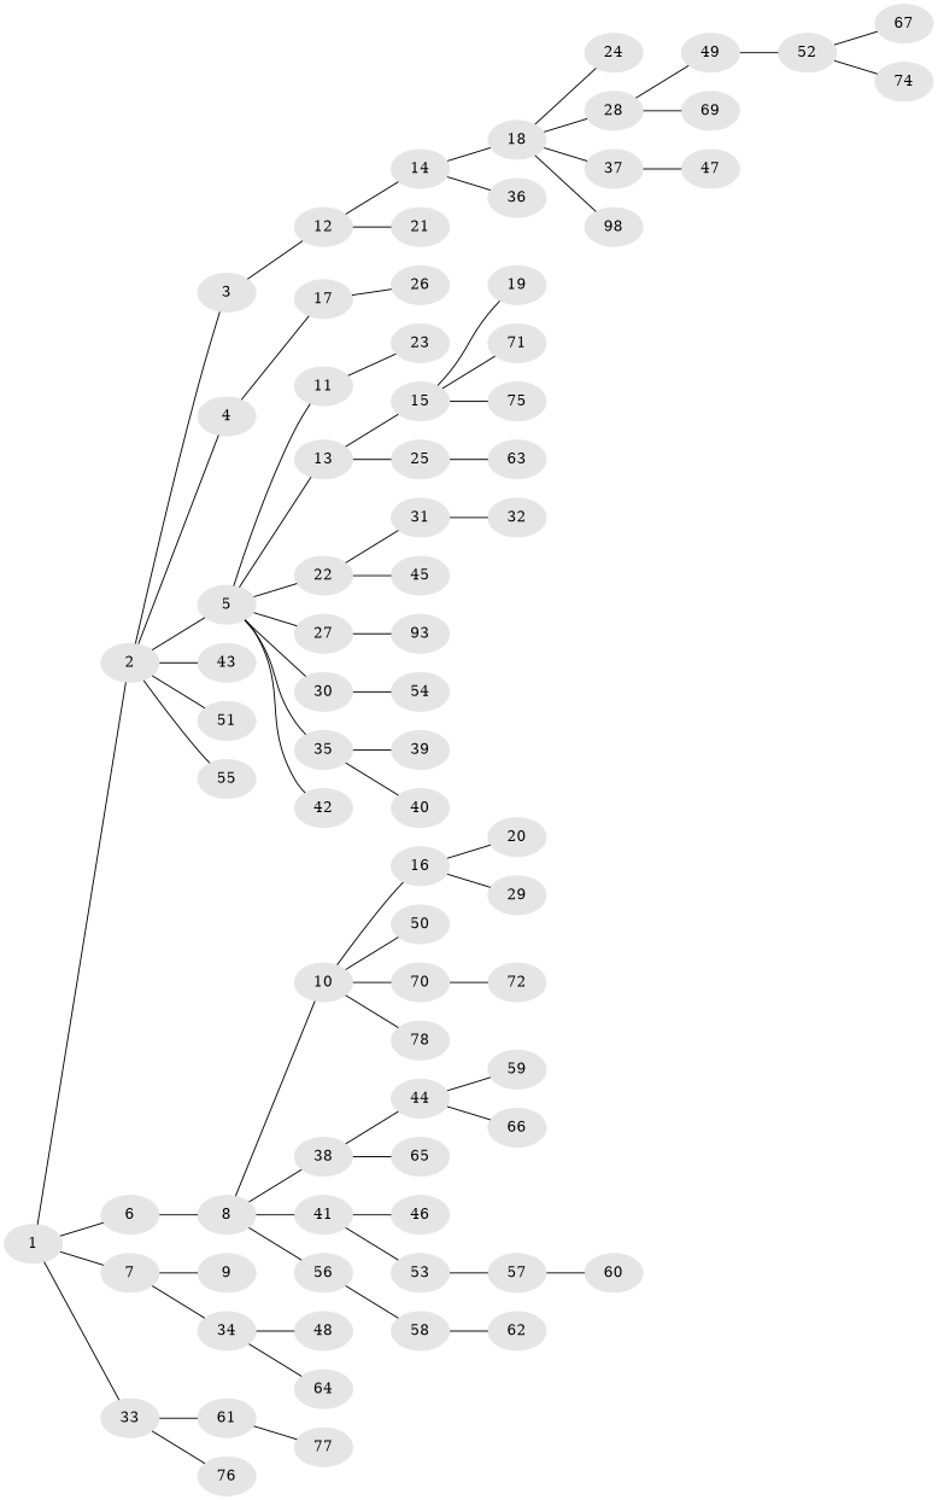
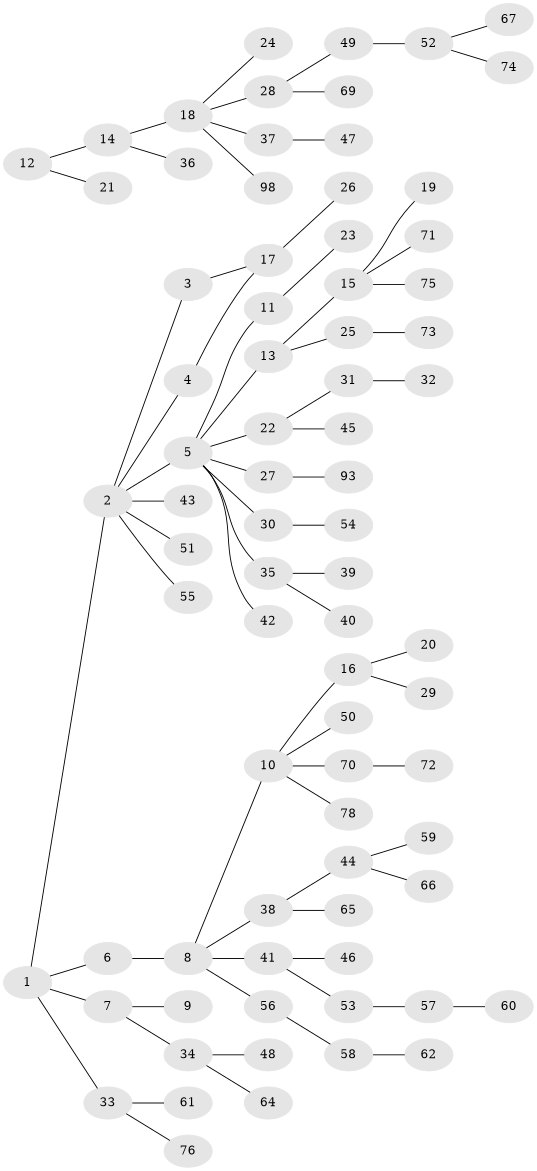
  graph {
    rankdir=LR
    node [color=gray90 style=filled]
    1
    2
    6
    7
    33
    3
    4
    5
    43
    51
    55
    8
    9
    34
    61
    76
    12
    17
    11
    13
    22
    27
    30
    35
    42
    14
    21
    26
    23
    15
    25
    31
    45
    n34 [label=93]
    54
    39
    40
    10
    38
    41
    56
    48
    64
    16
    50
    70
    78
    44
    65
    46
    53
    58
    20
    29
    72
    18
    36
    19
    71
    75
-   63
+   63 [label=73]
    24
    28
    37
    n65 [label=98]
    49
    69
    47
    32
    52
-   77
    59
    66
    57
    67
    74
    60
    62
    1 -- 2
    1 -- 6
    1 -- 7
    1 -- 33
    2 -- 3
    2 -- 4
    2 -- 5
    2 -- 43
    2 -- 51
    2 -- 55
    6 -- 8
    7 -- 9
    7 -- 34
    33 -- 61
    33 -- 76
-   3 -- 12
+   3 -- 17
    4 -- 17
    5 -- 11
    5 -- 13
    5 -- 22
    5 -- 27
    5 -- 30
    5 -- 35
    5 -- 42
    8 -- 10
    8 -- 38
    8 -- 41
    8 -- 56
    34 -- 48
    34 -- 64
-   61 -- 77
    12 -- 14
    12 -- 21
    17 -- 26
    11 -- 23
    13 -- 15
    13 -- 25
    22 -- 31
    22 -- 45
    27 -- n34
    30 -- 54
    35 -- 39
    35 -- 40
    14 -- 18
    14 -- 36
    15 -- 19
    15 -- 71
    15 -- 75
    25 -- 63
    31 -- 32
    10 -- 16
    10 -- 50
    10 -- 70
    10 -- 78
    38 -- 44
    38 -- 65
    41 -- 46
    41 -- 53
    56 -- 58
    16 -- 20
    16 -- 29
    70 -- 72
    44 -- 59
    44 -- 66
    53 -- 57
    58 -- 62
    18 -- 24
    18 -- 28
    18 -- 37
    18 -- n65
    28 -- 49
    28 -- 69
    37 -- 47
    49 -- 52
    52 -- 67
    52 -- 74
    57 -- 60
  }
